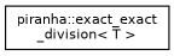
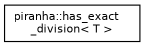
  digraph {
    rankdir=LR
-   n1 [color=black fillcolor=white fontname=Helvetica fontsize=10 height=0.2 label="piranha::exact_exact\l_division\< T \>" shape=record style=filled width=0.4]
+   n1 [color=black fillcolor=white fontname=Helvetica fontsize=10 height=0.2 label="piranha::has_exact\l_division\< T \>" shape=record style=filled width=0.4]
  }
